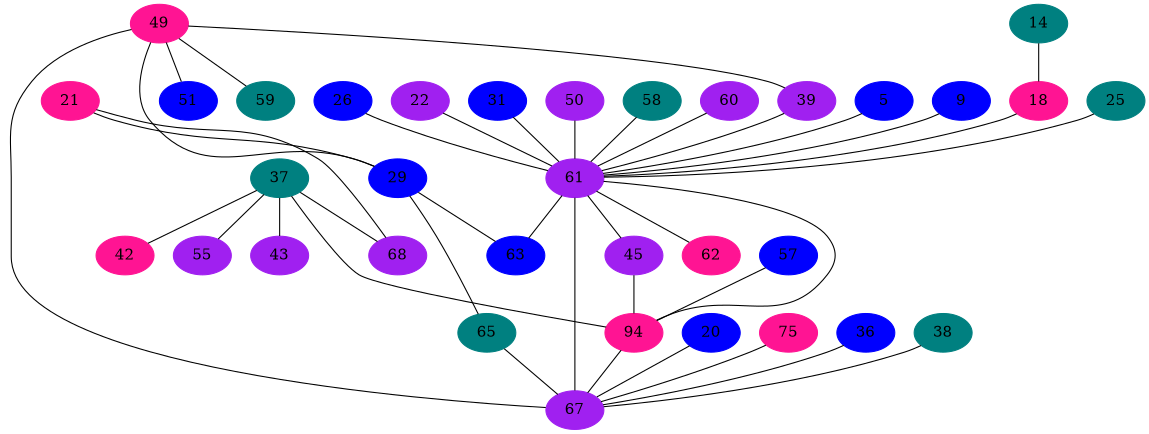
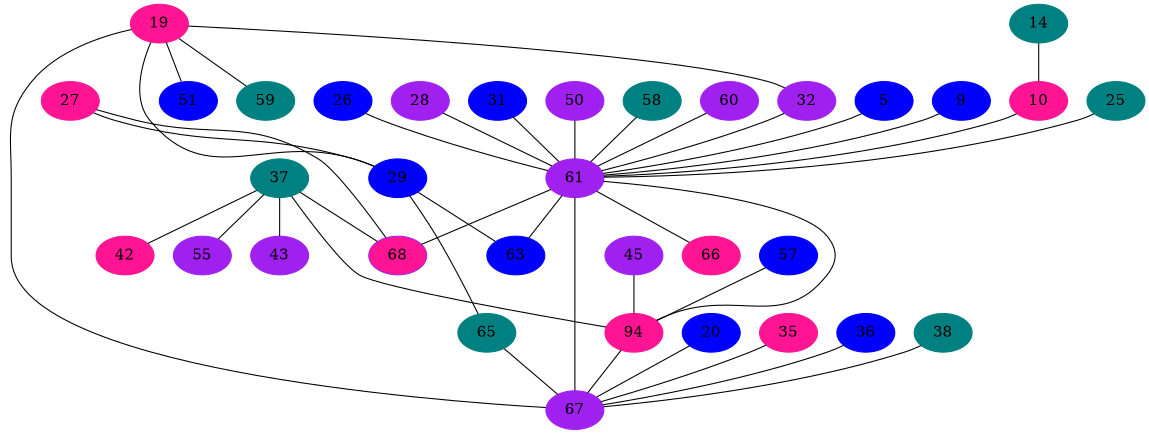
  graph {
    node [color=purple style=filled]
    61 [super="+48+8"]
    67 [super="+23+7"]
    63 [color=blue super="+16"]
    n4 [color=deeppink label=94 super="+2+3+49+22+27+39+40+42"]
-   68 [super="+52+54+62"]
-   66 [color=deeppink label=62]
+   68 [super="+52+54+62" fillcolor=deeppink]
+   66 [color=deeppink]
    5 [color=blue]
    9 [color=blue]
-   18 [color=deeppink super="+13"]
+   18 [color=deeppink super="+13" label=10]
    14 [color=teal]
-   19 [color=deeppink super="+15+11" label=49]
+   19 [color=deeppink super="+15+11"]
    29 [color=blue]
-   32 [label=39]
+   32
    51 [color=blue]
    59 [color=teal super="+30"]
    65 [color=teal super="+56"]
    20 [color=blue]
-   21 [color=deeppink super="+10"]
+   21 [color=deeppink super="+10" label=27]
    25 [color=teal]
    26 [color=blue]
-   28 [super="+24" label=22]
+   28 [super="+24"]
    31 [color=blue]
-   35 [color=deeppink super="+34" label=75]
+   35 [color=deeppink super="+34"]
    36 [color=blue]
    37 [color=teal super="+17"]
    43
    n27 [color=deeppink label=42]
    55
    38 [color=teal]
    45
    50
    57 [color=blue]
    58 [color=teal]
    60
    61 -- 67 [weight=5]
    61 -- 63 [weight=5]
    61 -- n4
-   61 -- 45
+   61 -- 68
    61 -- 66
    n4 -- 67
    5 -- 61
    9 -- 61
    18 -- 61 [weight=2]
    14 -- 18
    19 -- 67
    19 -- 29 [weight=2]
    19 -- 32
    19 -- 51
    19 -- 59
    29 -- 63
    29 -- 65
    32 -- 61
    65 -- 67
    20 -- 67
    21 -- 68
    21 -- 29
    25 -- 61
    26 -- 61
    28 -- 61
    31 -- 61
    35 -- 67
    36 -- 67
    37 -- n4 [weight=2]
    37 -- 68
    37 -- 43
    37 -- n27
    37 -- 55
    38 -- 67
    45 -- n4
    50 -- 61
    57 -- n4
    58 -- 61
    60 -- 61
  }
